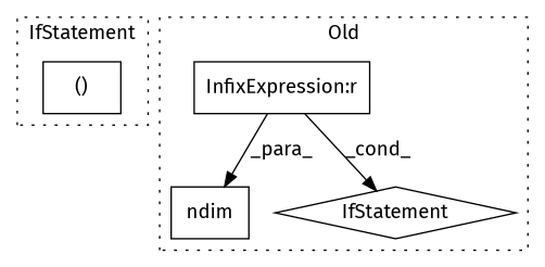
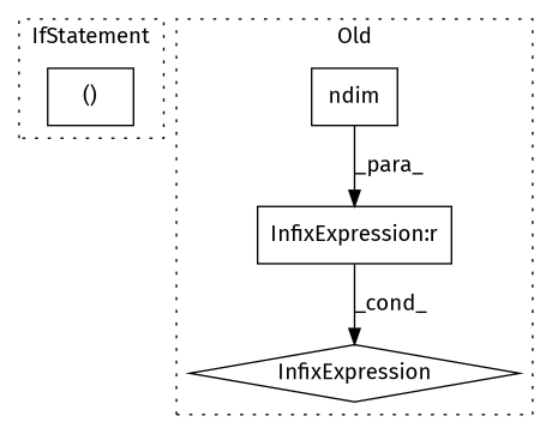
  digraph {
    fontname="Fira Sans"
    node [fontname="Fira Sans" shape=box]
    edge [fontname="Fira Sans"]
    n1 [a=106 l=36 label="()" s=2203]
    n2 [a=32 l="5,1" label=ndim s="2088,2094"]
-   n3 [a=25 l="4,2" label=IfStatement s="2083,2119" shape=diamond]
+   n3 [a=25 l="4,2" label=InfixExpression s="2083,2119" shape=diamond]
    n4 [a=27 l=4 label="InfixExpression:r" s=2095]
    subgraph cluster_1 {
      label=IfStatement
      style=dotted
      n1
    }
    subgraph cluster_2 {
      label=Old
      style=dotted
      n2
      n3
      n4
    }
-   n4 -> n2 [label=_para_]
+   n2 -> n4 [label=_para_]
    n4 -> n3 [label=_cond_]
  }
